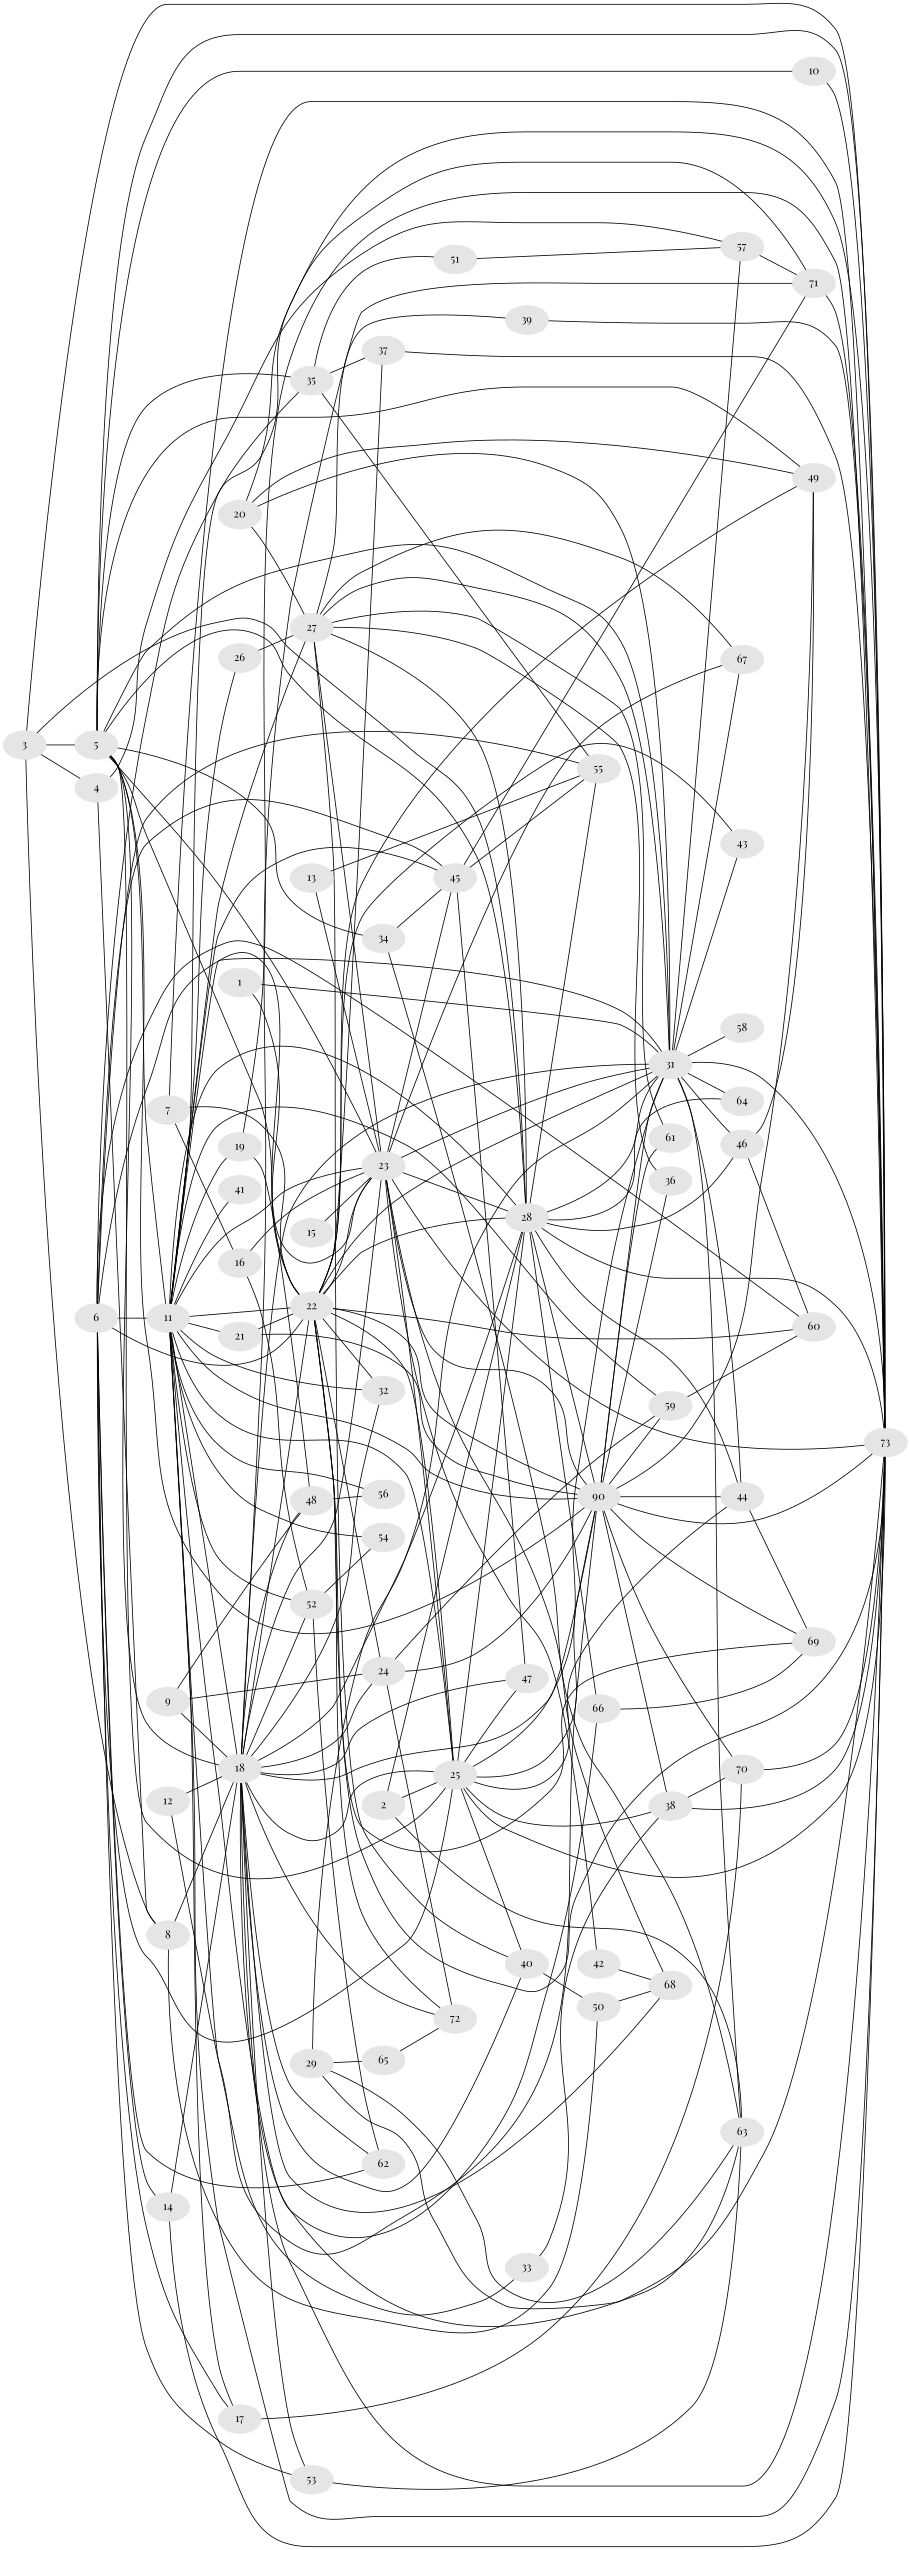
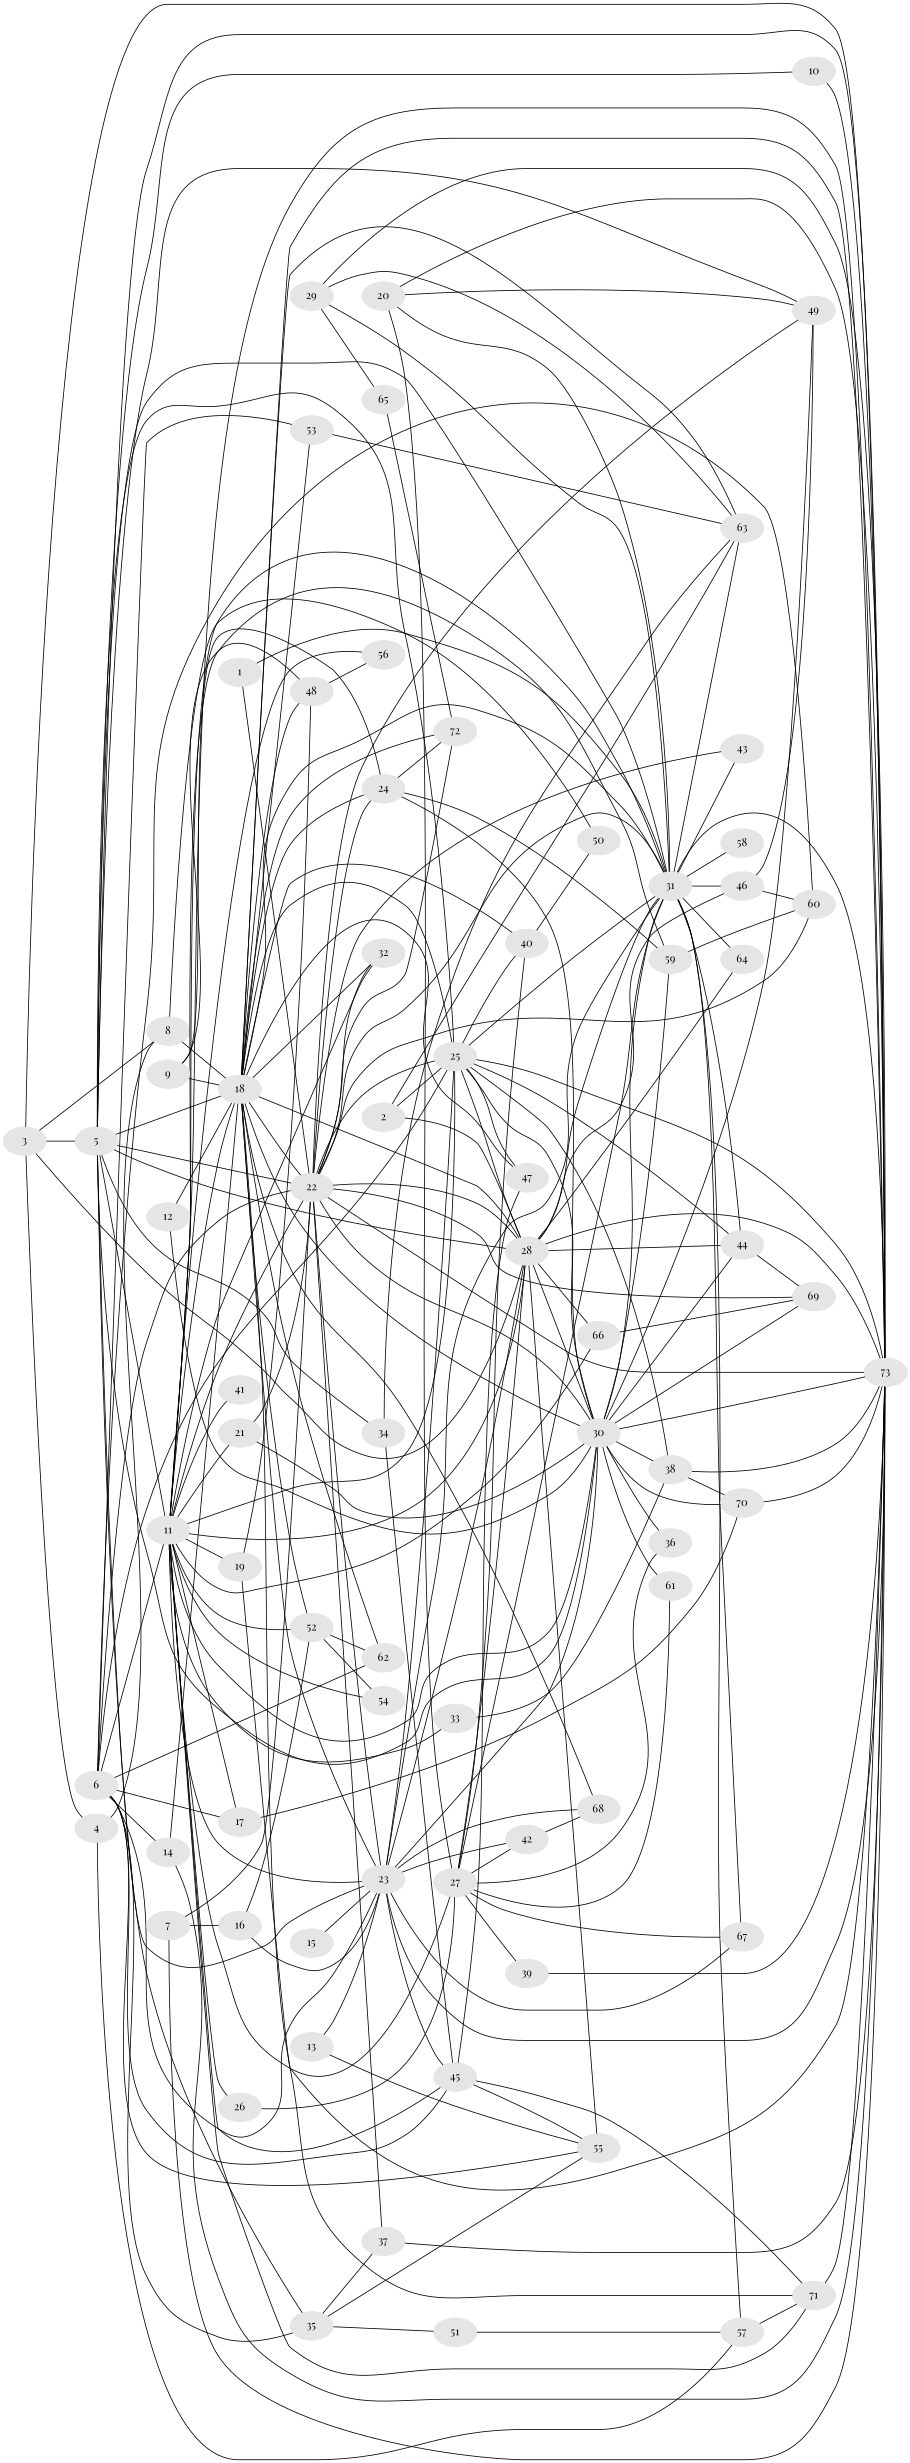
  graph {
    fontname="Playfair Display"
    rankdir=LR
    node [color=gray90 fontname="Playfair Display" style=filled]
    edge [fontname="Playfair Display" weight=1.0]
    1
    22
    31
    25
    28
    73
    23
-   30 [label=90]
+   30
    49
    60
    24
    32
    72
    37
    43
    69
    63
    57
    67
    44
    46
    64
    58
    2
    40
    47
    38
    55
    66
    3
    4
    5
    8
    10
    11
    18
    34
    35
    50
    71
    17
    45
    19
    21
    26
    27
    33
    41
    52
    54
    56
    59
    53
    62
    48
    68
    42
    70
    36
    61
    51
    6
    14
    7
    16
    9
    39
    12
    13
    15
    20
    29
    65
    1 -- 22
    1 -- 31
    22 -- 31
    22 -- 25 [weight=2.0]
    22 -- 28
    22 -- 73
    22 -- 23
    22 -- 30
    22 -- 49
    22 -- 60
    22 -- 24
    22 -- 32
    22 -- 72
    22 -- 37
    22 -- 43
    22 -- 69
    31 -- 73
    31 -- 43
    31 -- 63
    31 -- 57
    31 -- 67
    31 -- 44
    31 -- 46 [weight=2.0]
    31 -- 64 [weight=2.0]
    31 -- 58
    25 -- 31
    25 -- 28 [weight=2.0]
    25 -- 73 [weight=2.0]
    25 -- 30
    25 -- 44
    25 -- 40
    25 -- 47
    25 -- 38
    28 -- 31 [weight=2.0]
    28 -- 73
    28 -- 30 [weight=2.0]
    28 -- 44
    28 -- 46
    28 -- 64
    28 -- 55
    28 -- 66
    23 -- 31
    23 -- 25
    23 -- 28 [weight=2.0]
    23 -- 73
    23 -- 30 [weight=2.0]
    23 -- 67
    23 -- 45
    23 -- 68
    23 -- 42
    30 -- 31 [weight=2.0]
    30 -- 73 [weight=2.0]
    30 -- 49
    30 -- 69
    30 -- 44
    30 -- 38
    30 -- 59
    30 -- 70
    30 -- 36
    30 -- 61 [weight=2.0]
    24 -- 30
    24 -- 72
    24 -- 59
    37 -- 73
    57 -- 71
    44 -- 69
    46 -- 49
    46 -- 60
    2 -- 25
    2 -- 28
    2 -- 63
    40 -- 50
    38 -- 73 [weight=2.0]
    38 -- 70
    66 -- 69
    3 -- 28
    3 -- 73
    3 -- 4
    3 -- 5
    3 -- 8
    4 -- 57
    4 -- 8
    5 -- 22 [weight=2.0]
    5 -- 31
    5 -- 25
    5 -- 28
    5 -- 73
    5 -- 23
    5 -- 30
    5 -- 49
    5 -- 10
    5 -- 11 [weight=2.0]
    5 -- 18
    5 -- 34
    5 -- 35
    8 -- 18 [weight=2.0]
    8 -- 50
    10 -- 73 [weight=2.0]
    11 -- 22 [weight=2.0]
    11 -- 31
    11 -- 25 [weight=3.0]
    11 -- 28 [weight=2.0]
    11 -- 73
    11 -- 23
    11 -- 30
    11 -- 32
    11 -- 66
    11 -- 18
    11 -- 71
    11 -- 17
    11 -- 45
    11 -- 19
    11 -- 21
    11 -- 26
    11 -- 27
    11 -- 33
    11 -- 41
    11 -- 52 [weight=2.0]
    11 -- 54
    11 -- 56
    11 -- 59
    18 -- 22 [weight=3.0]
    18 -- 31
    18 -- 25
    18 -- 28
    18 -- 73
    18 -- 23
    18 -- 30
    18 -- 24
    18 -- 32
    18 -- 72
    18 -- 63
    18 -- 40
    18 -- 47 [weight=2.0]
    18 -- 71
    18 -- 52 [weight=2.0]
    18 -- 53
    18 -- 62
    18 -- 48
    18 -- 68
    34 -- 63
    34 -- 45
    35 -- 37
    35 -- 55
    35 -- 51
-   50 -- 68
    71 -- 73
    17 -- 70
    45 -- 47
    45 -- 55
    45 -- 71
    19 -- 73
    19 -- 48
    21 -- 22
    21 -- 30
    26 -- 27
    27 -- 31
    27 -- 28 [weight=2.0]
    27 -- 67
    27 -- 40
-   27 -- 23
+   27 -- 42
    27 -- 36
    27 -- 61
    27 -- 39
    33 -- 38
    52 -- 54
    52 -- 62
    59 -- 60
    53 -- 63
    48 -- 56
    42 -- 68
    70 -- 73
    51 -- 57
    6 -- 22
    6 -- 25
    6 -- 23
    6 -- 60
    6 -- 55 [weight=2.0]
    6 -- 11
    6 -- 35
    6 -- 17
    6 -- 45
    6 -- 53
    6 -- 62
    6 -- 14
    14 -- 73
    14 -- 18
    7 -- 22
    7 -- 73
    7 -- 16
    16 -- 23
    16 -- 52
    9 -- 24
    9 -- 18
    9 -- 48
    39 -- 73
    12 -- 30
    12 -- 18
    13 -- 23
    13 -- 55
    15 -- 23
    20 -- 31
    20 -- 73
    20 -- 49
    20 -- 27
    29 -- 31
    29 -- 73
    29 -- 63
    29 -- 65
    65 -- 72
  }
